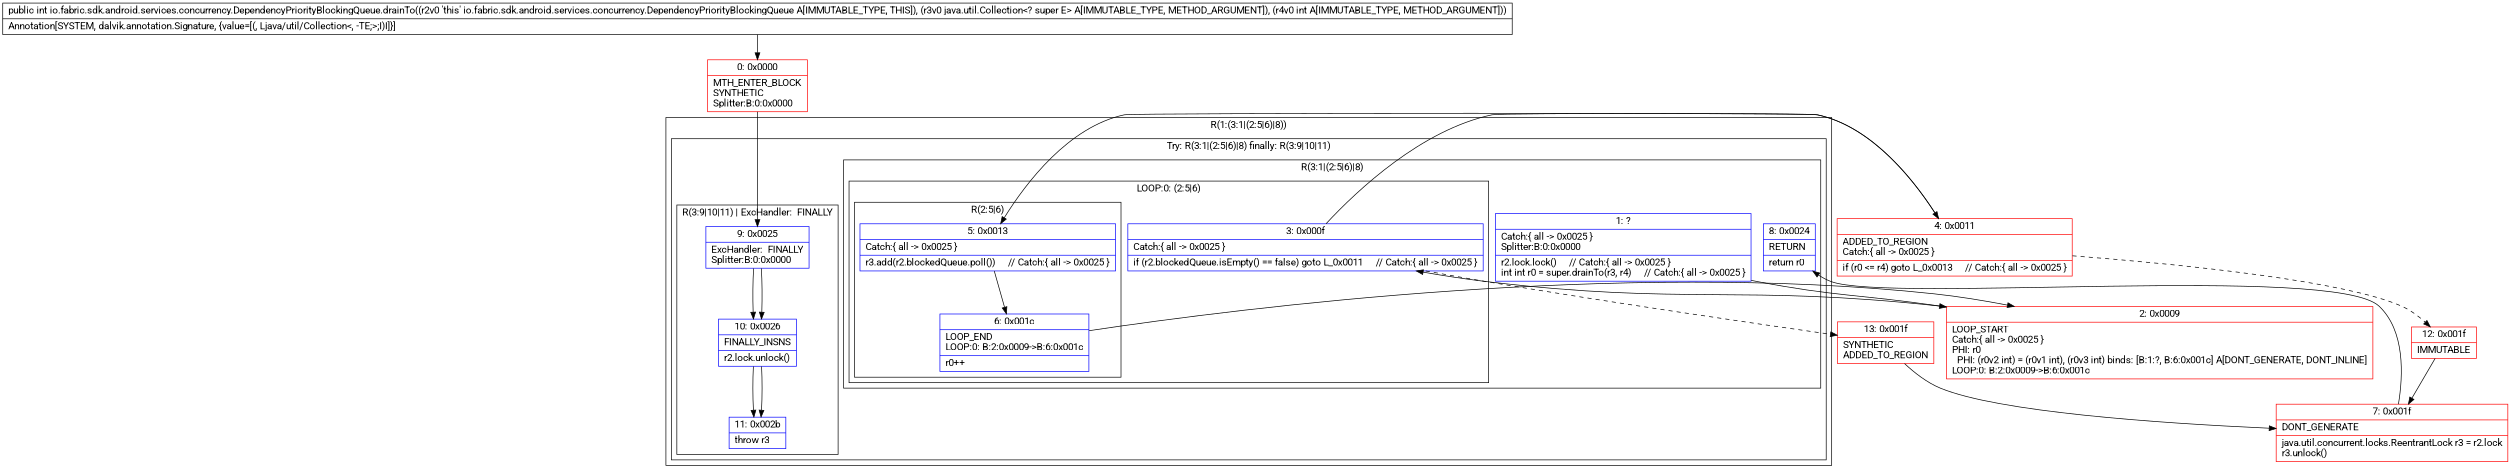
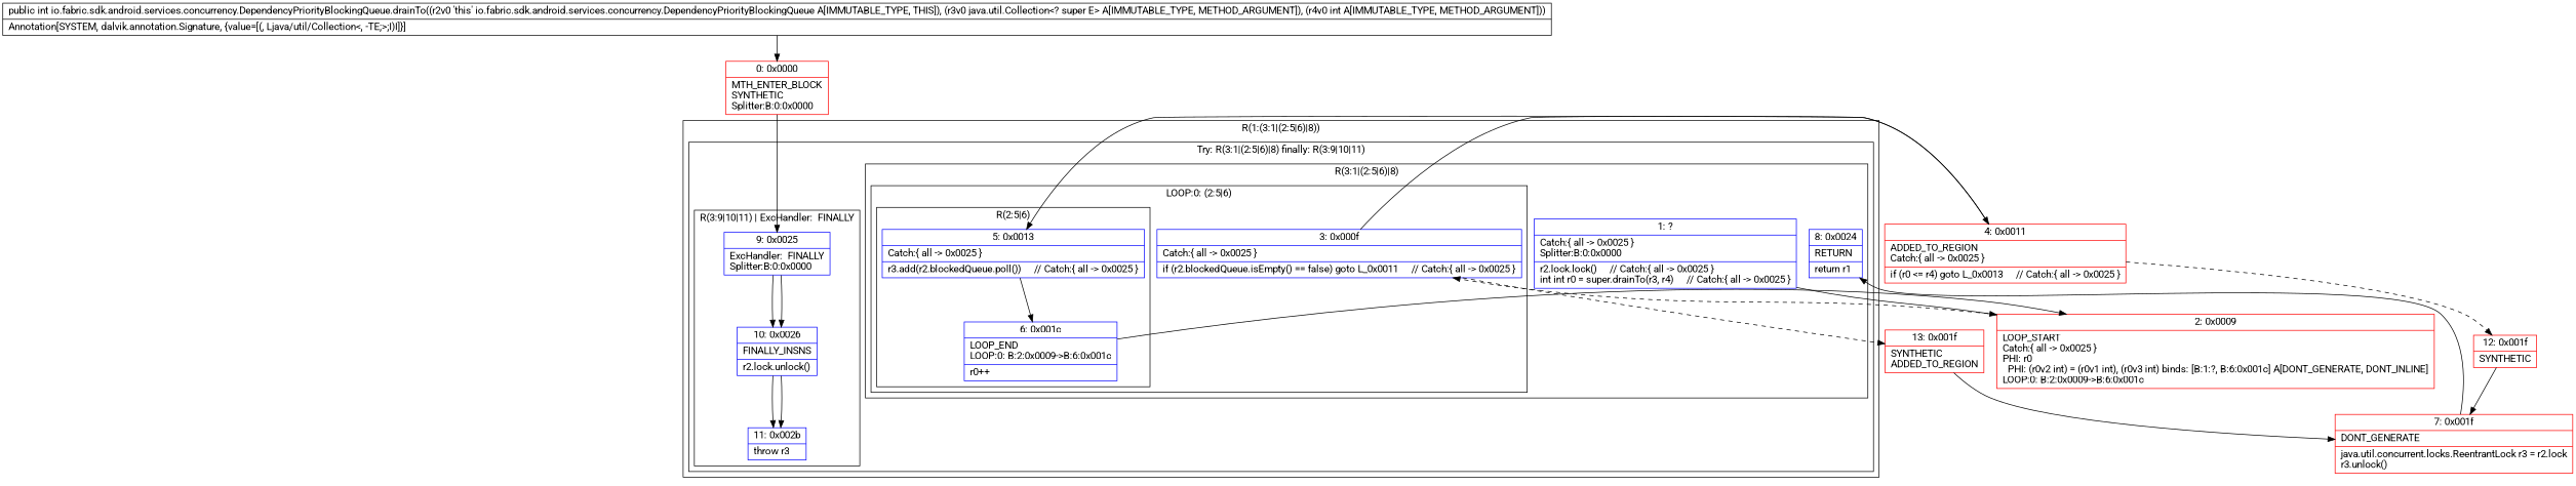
  digraph {
    fontname=Roboto
    node [color=blue fontname=Roboto shape=record]
    edge [fontname=Roboto]
    n1 [label="{5\:\ 0x0013|Catch:\{ all \-\> 0x0025 \}\l|r3.add(r2.blockedQueue.poll())     \/\/ Catch:\{ all \-\> 0x0025 \}\l}"]
    n2 [label="{6\:\ 0x001c|LOOP_END\lLOOP:0: B:2:0x0009\-\>B:6:0x001c\l|r0++\l}"]
    n3 [label="{3\:\ 0x000f|Catch:\{ all \-\> 0x0025 \}\l|if (r2.blockedQueue.isEmpty() == false) goto L_0x0011     \/\/ Catch:\{ all \-\> 0x0025 \}\l}"]
    n4 [label="{1\:\ ?|Catch:\{ all \-\> 0x0025 \}\lSplitter:B:0:0x0000\l|r2.lock.lock()     \/\/ Catch:\{ all \-\> 0x0025 \}\lint int r0 = super.drainTo(r3, r4)     \/\/ Catch:\{ all \-\> 0x0025 \}\l}"]
-   n5 [label="{8\:\ 0x0024|RETURN\l|return r0\l}"]
+   n5 [label="{8\:\ 0x0024|RETURN\l|return r1\l}"]
    n6 [label="{9\:\ 0x0025|ExcHandler:  FINALLY\lSplitter:B:0:0x0000\l}"]
    n7 [label="{10\:\ 0x0026|FINALLY_INSNS\l|r2.lock.unlock()\l}"]
    n8 [label="{11\:\ 0x002b|throw r3\l}"]
    n9 [color=red label="{2\:\ 0x0009|LOOP_START\lCatch:\{ all \-\> 0x0025 \}\lPHI: r0 \l  PHI: (r0v2 int) = (r0v1 int), (r0v3 int) binds: [B:1:?, B:6:0x001c] A[DONT_GENERATE, DONT_INLINE]\lLOOP:0: B:2:0x0009\-\>B:6:0x001c\l}"]
    n10 [color=red label="{4\:\ 0x0011|ADDED_TO_REGION\lCatch:\{ all \-\> 0x0025 \}\l|if (r0 \<= r4) goto L_0x0013     \/\/ Catch:\{ all \-\> 0x0025 \}\l}"]
    n11 [color=red label="{13\:\ 0x001f|SYNTHETIC\lADDED_TO_REGION\l}"]
-   n12 [color=red label="{12\:\ 0x001f|IMMUTABLE\l}"]
+   n12 [color=red label="{12\:\ 0x001f|SYNTHETIC\l}"]
    n13 [color=red label="{7\:\ 0x001f|DONT_GENERATE\l|java.util.concurrent.locks.ReentrantLock r3 = r2.lock\lr3.unlock()\l}"]
    n14 [color=red label="{0\:\ 0x0000|MTH_ENTER_BLOCK\lSYNTHETIC\lSplitter:B:0:0x0000\l}"]
    n15 [label="{public int io.fabric.sdk.android.services.concurrency.DependencyPriorityBlockingQueue.drainTo((r2v0 'this' io.fabric.sdk.android.services.concurrency.DependencyPriorityBlockingQueue A[IMMUTABLE_TYPE, THIS]), (r3v0 java.util.Collection\<? super E\> A[IMMUTABLE_TYPE, METHOD_ARGUMENT]), (r4v0 int A[IMMUTABLE_TYPE, METHOD_ARGUMENT]))  | Annotation[SYSTEM, dalvik.annotation.Signature, \{value=[(, Ljava\/util\/Collection\<, \-TE;\>;I)I]\}]\l}" color=""]
    subgraph cluster_1 {
      label="R(1:(3:1|(2:5|6)|8))"
      subgraph cluster_2 {
        label="Try: R(3:1|(2:5|6)|8) finally: R(3:9|10|11)"
        subgraph cluster_3 {
          label="R(3:1|(2:5|6)|8)"
          n4
          n5
          subgraph cluster_4 {
            label="LOOP:0: (2:5|6)"
            n3
            subgraph cluster_5 {
              label="R(2:5|6)"
              n1
              n2
            }
          }
        }
        subgraph cluster_6 {
          label="R(3:9|10|11) | ExcHandler:  FINALLY\l"
          n6
          n7
          n8
        }
      }
    }
    subgraph cluster_7 {
      label="R(3:9|10|11) | ExcHandler:  FINALLY\l"
    }
    n1 -> n2
    n2 -> n9
    n3 -> n10
    n3 -> n11 [style=dashed]
    n4 -> n9
    n6 -> n7
    n6 -> n7
    n7 -> n8
    n7 -> n8
-   n9 -> n3
+   n9 -> n3 [style=dashed]
    n10 -> n1
    n10 -> n12 [style=dashed]
    n11 -> n13
    n12 -> n13
    n13 -> n5
    n14 -> n6
    n15 -> n14
  }
